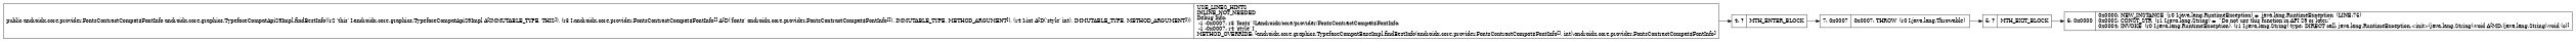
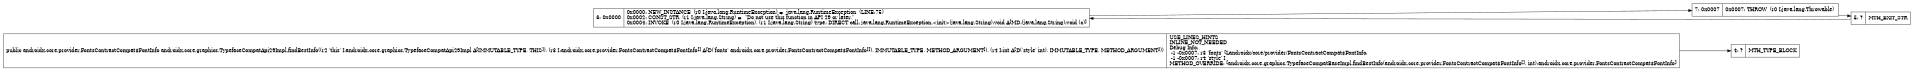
  digraph {
    rankdir=LR
    node [shape=record]
-   n1 [label="{4\:\ ?|MTH_ENTER_BLOCK\l}"]
+   n1 [label="{4\:\ ?|MTH_TYPE_BLOCK\l}"]
    n2 [label="{6\:\ 0x0000|0x0000: NEW_INSTANCE  (r0 I:java.lang.RuntimeException) =  java.lang.RuntimeException  (LINE:75)\l0x0002: CONST_STR  (r1 I:java.lang.String) =  \"Do not use this function in API 29 or later.\" \l0x0004: INVOKE  (r0 I:java.lang.RuntimeException), (r1 I:java.lang.String) type: DIRECT call: java.lang.RuntimeException.\<init\>(java.lang.String):void A[MD:(java.lang.String):void (c)]\l}"]
    n3 [label="{7\:\ 0x0007|0x0007: THROW  (r0 I:java.lang.Throwable) \l}"]
-   n4 [label="{5\:\ ?|MTH_EXIT_BLOCK\l}"]
+   n4 [label="{5\:\ ?|MTH_EXIT_STR\l}"]
    n5 [label="{public androidx.core.provider.FontsContractCompat$FontInfo androidx.core.graphics.TypefaceCompatApi29Impl.findBestInfo((r2 'this' I:androidx.core.graphics.TypefaceCompatApi29Impl A[IMMUTABLE_TYPE, THIS]), (r3 I:androidx.core.provider.FontsContractCompat$FontInfo[] A[D('fonts' androidx.core.provider.FontsContractCompat$FontInfo[]), IMMUTABLE_TYPE, METHOD_ARGUMENT]), (r4 I:int A[D('style' int), IMMUTABLE_TYPE, METHOD_ARGUMENT]))  | USE_LINES_HINTS\lINLINE_NOT_NEEDED\lDebug Info:\l  \-1 \-0x0007: r3 'fonts' [Landroidx\/core\/provider\/FontsContractCompat$FontInfo;\l  \-1 \-0x0007: r4 'style' I\lMETHOD_OVERRIDE: [androidx.core.graphics.TypefaceCompatBaseImpl.findBestInfo(androidx.core.provider.FontsContractCompat$FontInfo[], int):androidx.core.provider.FontsContractCompat$FontInfo]\l}"]
-   n1 -> n3
+   n2 -> n3
    n3 -> n4
    n4 -> n2
    n5 -> n1
  }
